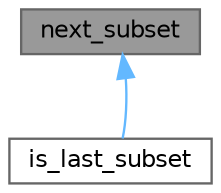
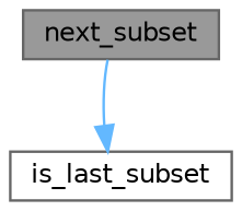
  digraph {
    rankdir=TB
    node [fontname=Helvetica fontsize=10 shape=box style=filled]
    n1 [color=gray40 fillcolor=grey60 fontcolor=black height=0.2 label=next_subset width=0.4]
    n2 [color=grey40 fillcolor=white height=0.2 label=is_last_subset width=0.4]
-   n2 -> n1 [color=steelblue1 fontname=Helvetica fontsize=10 labelfontname=Helvetica labelfontsize=10 style=solid]
+   n1 -> n2 [color=steelblue1 fontname=Helvetica fontsize=10 labelfontname=Helvetica labelfontsize=10 style=solid]
  }
